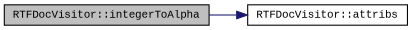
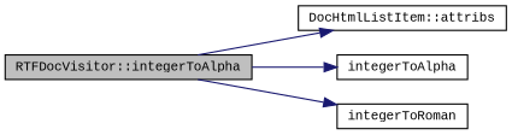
  digraph {
    fontname="Liberation Mono"
    rankdir=LR
    node [color=black fillcolor=white fontname="Liberation Mono" fontsize=10 shape=record style=filled]
    edge [color=midnightblue fontname="Liberation Mono" fontsize=10 labelfontname=Helvetica labelfontsize=10 style=solid]
    n1 [fillcolor=grey75 fontcolor=black height=0.2 label="RTFDocVisitor::integerToAlpha" width=0.4]
-   n2 [height=0.2 label="RTFDocVisitor::attribs" width=0.4]
+   n2 [height=0.2 label="DocHtmlListItem::attribs" width=0.4]
+   n3 [height=0.2 label=integerToAlpha width=0.4]
+   n4 [height=0.2 label=integerToRoman width=0.4]
    n1 -> n2
+   n1 -> n3
+   n1 -> n4
  }
